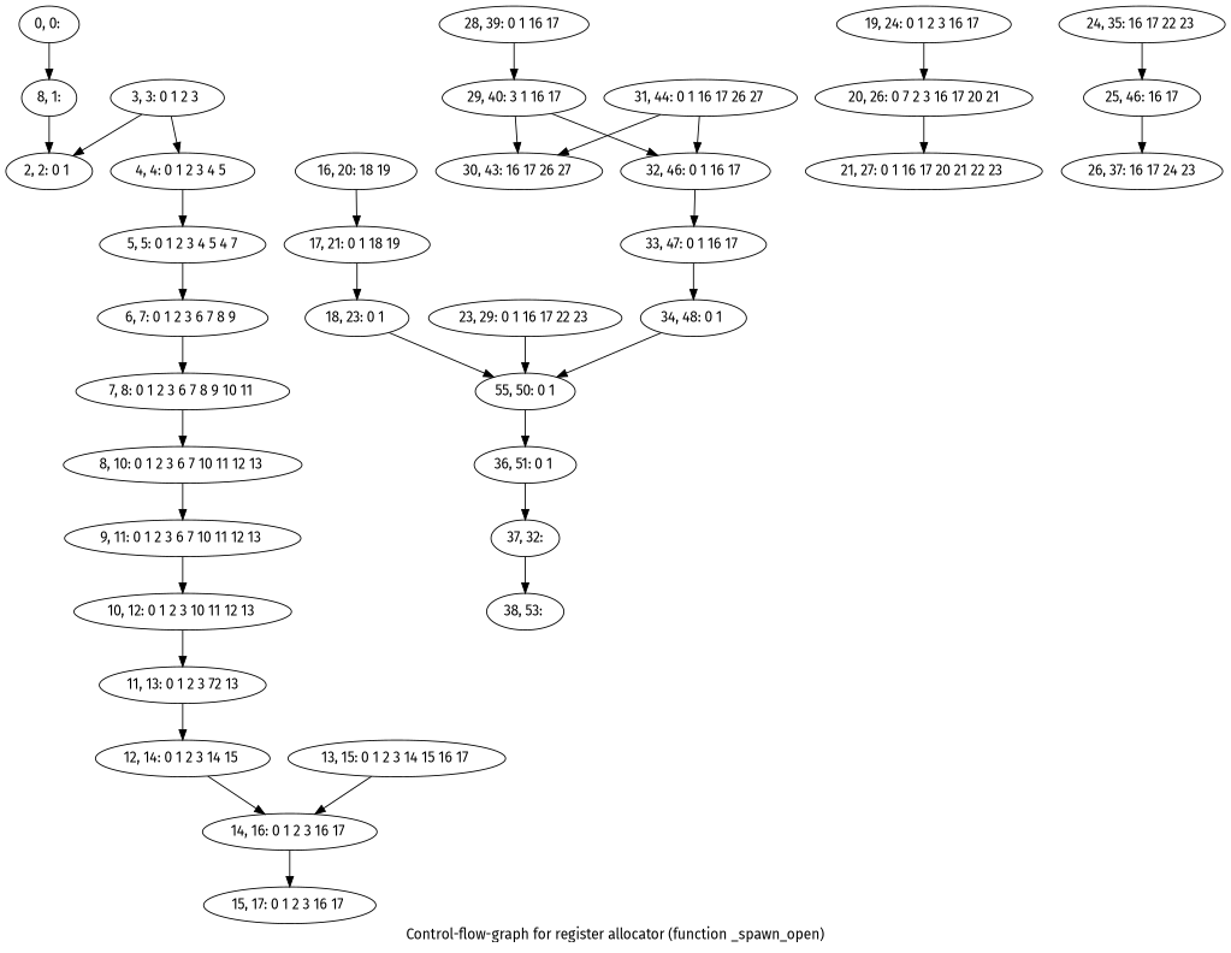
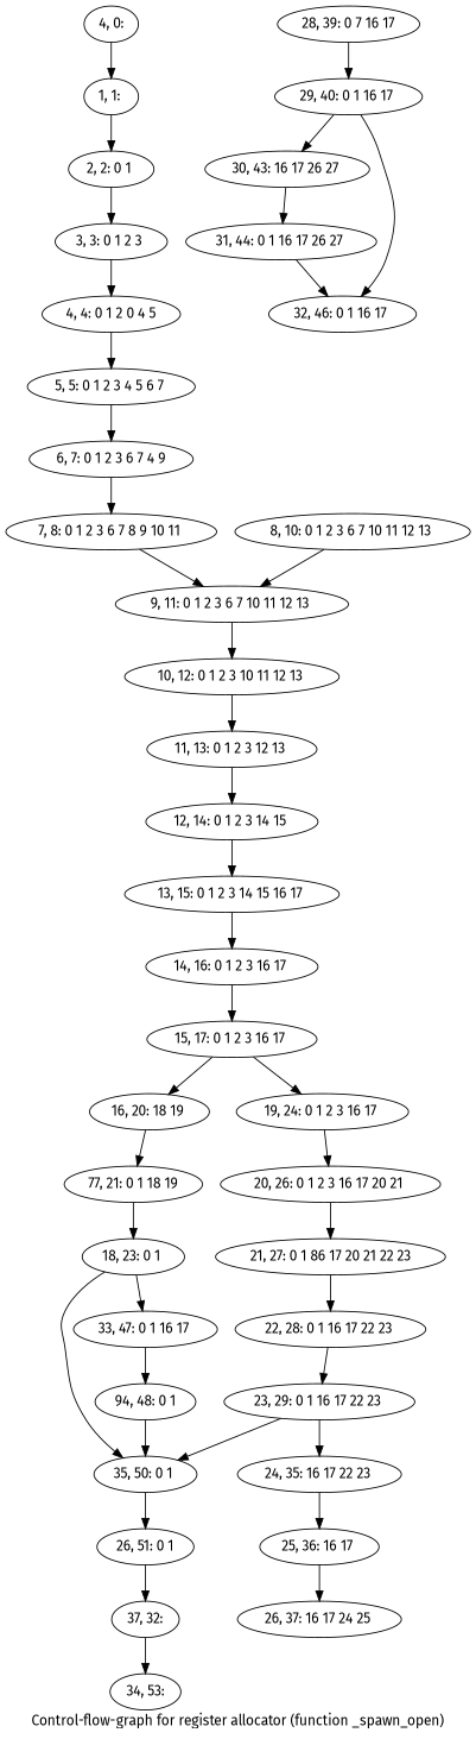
  digraph {
    fontname="Fira Sans"
    label="Control-flow-graph for register allocator (function _spawn_open)"
    node [fontname="Fira Sans"]
    edge [fontname="Fira Sans"]
-   n1 [label="0, 0: "]
-   n2 [label="8, 1:"]
+   n1 [label="4, 0:"]
+   n2 [label="1, 1: "]
    n3 [label="2, 2: 0 1 "]
    n4 [label="3, 3: 0 1 2 3 "]
-   n5 [label="4, 4: 0 1 2 3 4 5 "]
-   n6 [label="5, 5: 0 1 2 3 4 5 4 7"]
-   n7 [label="6, 7: 0 1 2 3 6 7 8 9 "]
+   n5 [label="4, 4: 0 1 2 0 4 5"]
+   n6 [label="5, 5: 0 1 2 3 4 5 6 7 "]
+   n7 [label="6, 7: 0 1 2 3 6 7 4 9"]
    n8 [label="7, 8: 0 1 2 3 6 7 8 9 10 11 "]
    n9 [label="8, 10: 0 1 2 3 6 7 10 11 12 13 "]
    n10 [label="9, 11: 0 1 2 3 6 7 10 11 12 13 "]
    n11 [label="10, 12: 0 1 2 3 10 11 12 13 "]
-   n12 [label="11, 13: 0 1 2 3 72 13"]
+   n12 [label="11, 13: 0 1 2 3 12 13 "]
    n13 [label="12, 14: 0 1 2 3 14 15 "]
    n14 [label="13, 15: 0 1 2 3 14 15 16 17 "]
    n15 [label="14, 16: 0 1 2 3 16 17 "]
    n16 [label="15, 17: 0 1 2 3 16 17 "]
    n17 [label="16, 20: 18 19 "]
    n18 [label="19, 24: 0 1 2 3 16 17 "]
-   n19 [label="17, 21: 0 1 18 19 "]
-   n20 [label="20, 26: 0 7 2 3 16 17 20 21"]
+   n19 [label="77, 21: 0 1 18 19"]
+   n20 [label="20, 26: 0 1 2 3 16 17 20 21 "]
    n21 [label="18, 23: 0 1 "]
-   n22 [label="55, 50: 0 1"]
-   n23 [label="36, 51: 0 1 "]
-   n24 [label="21, 27: 0 1 16 17 20 21 22 23 "]
+   n22 [label="35, 50: 0 1 "]
+   n23 [label="26, 51: 0 1"]
+   n24 [label="21, 27: 0 1 86 17 20 21 22 23"]
+   n25 [label="22, 28: 0 1 16 17 22 23 "]
    n26 [label="23, 29: 0 1 16 17 22 23 "]
    n27 [label="24, 35: 16 17 22 23 "]
-   n28 [label="25, 46: 16 17"]
-   n29 [label="26, 37: 16 17 24 23"]
-   n30 [label="28, 39: 0 1 16 17 "]
-   n31 [label="29, 40: 3 1 16 17"]
+   n28 [label="25, 36: 16 17 "]
+   n29 [label="26, 37: 16 17 24 25 "]
+   n30 [label="28, 39: 0 7 16 17"]
+   n31 [label="29, 40: 0 1 16 17 "]
    n32 [label="30, 43: 16 17 26 27 "]
    n33 [label="32, 46: 0 1 16 17 "]
    n34 [label="31, 44: 0 1 16 17 26 27 "]
    n35 [label="33, 47: 0 1 16 17 "]
-   n36 [label="34, 48: 0 1 "]
+   n36 [label="94, 48: 0 1"]
    n37 [label="37, 32:"]
-   n38 [label="38, 53: "]
+   n38 [label="34, 53:"]
    n1 -> n2
    n2 -> n3
-   n4 -> n3
+   n3 -> n4
    n4 -> n5
    n5 -> n6
    n6 -> n7
    n7 -> n8
-   n8 -> n9
+   n8 -> n10
    n9 -> n10
    n10 -> n11
    n11 -> n12
    n12 -> n13
-   n13 -> n15
+   n13 -> n14
    n14 -> n15
    n15 -> n16
+   n16 -> n17
+   n16 -> n18
    n17 -> n19
    n18 -> n20
    n19 -> n21
    n20 -> n24
    n21 -> n22
    n22 -> n23
    n23 -> n37
+   n24 -> n25
+   n25 -> n26
    n26 -> n22
+   n26 -> n27
    n27 -> n28
    n28 -> n29
    n30 -> n31
    n31 -> n32
    n31 -> n33
-   n34 -> n32
-   n33 -> n35
+   n32 -> n34
+   n21 -> n35
    n34 -> n33
    n35 -> n36
    n36 -> n22
    n37 -> n38
  }
